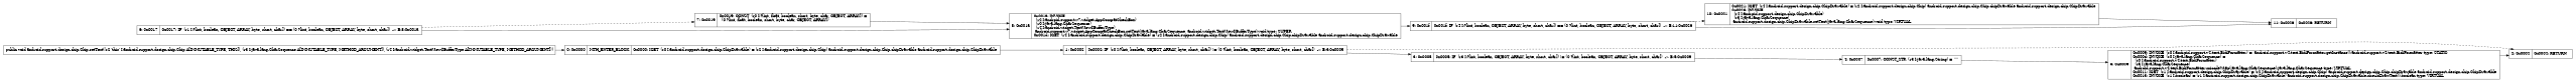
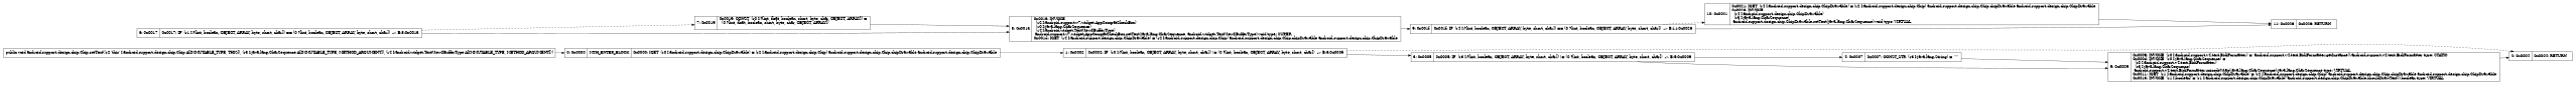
  digraph {
    rankdir=LR
    node [shape=record]
    n1 [label="{0\:\ 0x0000|MTH_ENTER_BLOCK\l|0x0000: IGET  (r0 I:android.support.design.chip.ChipDrawable) = (r2 I:android.support.design.chip.Chip) android.support.design.chip.Chip.chipDrawable android.support.design.chip.ChipDrawable \l}"]
    n2 [label="{1\:\ 0x0002|0x0002: IF  (r0 I:?[int, boolean, OBJECT, ARRAY, byte, short, char]) != (0 ?[int, boolean, OBJECT, ARRAY, byte, short, char])  \-\> B:3:0x0005 \l}"]
    n3 [label="{2\:\ 0x0004|0x0004: RETURN   \l}"]
    n4 [label="{3\:\ 0x0005|0x0005: IF  (r3 I:?[int, boolean, OBJECT, ARRAY, byte, short, char]) != (0 ?[int, boolean, OBJECT, ARRAY, byte, short, char])  \-\> B:5:0x0009 \l}"]
    n5 [label="{4\:\ 0x0007|0x0007: CONST_STR  (r3 I:java.lang.String) =  \"\" \l}"]
    n6 [label="{5\:\ 0x0009|0x0009: INVOKE  (r0 I:android.support.v4.text.BidiFormatter) =  android.support.v4.text.BidiFormatter.getInstance():android.support.v4.text.BidiFormatter type: STATIC \l0x000d: INVOKE  (r0 I:java.lang.CharSequence) = \l  (r0 I:android.support.v4.text.BidiFormatter)\l  (r3 I:java.lang.CharSequence)\l android.support.v4.text.BidiFormatter.unicodeWrap(java.lang.CharSequence):java.lang.CharSequence type: VIRTUAL \l0x0011: IGET  (r1 I:android.support.design.chip.ChipDrawable) = (r2 I:android.support.design.chip.Chip) android.support.design.chip.Chip.chipDrawable android.support.design.chip.ChipDrawable \l0x0013: INVOKE  (r1 I:boolean) = (r1 I:android.support.design.chip.ChipDrawable) android.support.design.chip.ChipDrawable.shouldDrawText():boolean type: VIRTUAL \l}"]
    n7 [label="{6\:\ 0x0017|0x0017: IF  (r1 I:?[int, boolean, OBJECT, ARRAY, byte, short, char]) == (0 ?[int, boolean, OBJECT, ARRAY, byte, short, char])  \-\> B:8:0x001a \l}"]
    n8 [label="{7\:\ 0x0019|0x0019: CONST  (r0 I:?[int, float, boolean, short, byte, char, OBJECT, ARRAY]) = \l  (0 ?[int, float, boolean, short, byte, char, OBJECT, ARRAY])\l \l}"]
    n9 [label="{8\:\ 0x001a|0x001a: INVOKE  \l  (r2 I:android.support.v7.widget.AppCompatCheckBox)\l  (r0 I:java.lang.CharSequence)\l  (r4 I:android.widget.TextView$BufferType)\l android.support.v7.widget.AppCompatCheckBox.setText(java.lang.CharSequence, android.widget.TextView$BufferType):void type: SUPER \l0x001d: IGET  (r4 I:android.support.design.chip.ChipDrawable) = (r2 I:android.support.design.chip.Chip) android.support.design.chip.Chip.chipDrawable android.support.design.chip.ChipDrawable \l}"]
    n10 [label="{9\:\ 0x001f|0x001f: IF  (r4 I:?[int, boolean, OBJECT, ARRAY, byte, short, char]) == (0 ?[int, boolean, OBJECT, ARRAY, byte, short, char])  \-\> B:11:0x0026 \l}"]
    n11 [label="{10\:\ 0x0021|0x0021: IGET  (r4 I:android.support.design.chip.ChipDrawable) = (r2 I:android.support.design.chip.Chip) android.support.design.chip.Chip.chipDrawable android.support.design.chip.ChipDrawable \l0x0023: INVOKE  \l  (r4 I:android.support.design.chip.ChipDrawable)\l  (r3 I:java.lang.CharSequence)\l android.support.design.chip.ChipDrawable.setText(java.lang.CharSequence):void type: VIRTUAL \l}"]
    n12 [label="{11\:\ 0x0026|0x0026: RETURN   \l}"]
    n13 [label="{public void android.support.design.chip.Chip.setText((r2 'this' I:android.support.design.chip.Chip A[IMMUTABLE_TYPE, THIS]), (r3 I:java.lang.CharSequence A[IMMUTABLE_TYPE, METHOD_ARGUMENT]), (r4 I:android.widget.TextView$BufferType A[IMMUTABLE_TYPE, METHOD_ARGUMENT])) }"]
    n1 -> n2
    n2 -> n3 [style=dashed]
    n2 -> n4
    n4 -> n5 [style=solid]
+   n4 -> n6
    n5 -> n6
    n6 -> n3
    n7 -> n8 [style=dashed]
    n7 -> n9
    n8 -> n9
    n9 -> n10
    n10 -> n11 [style=dashed]
    n10 -> n12
    n11 -> n12
    n13 -> n1
  }
